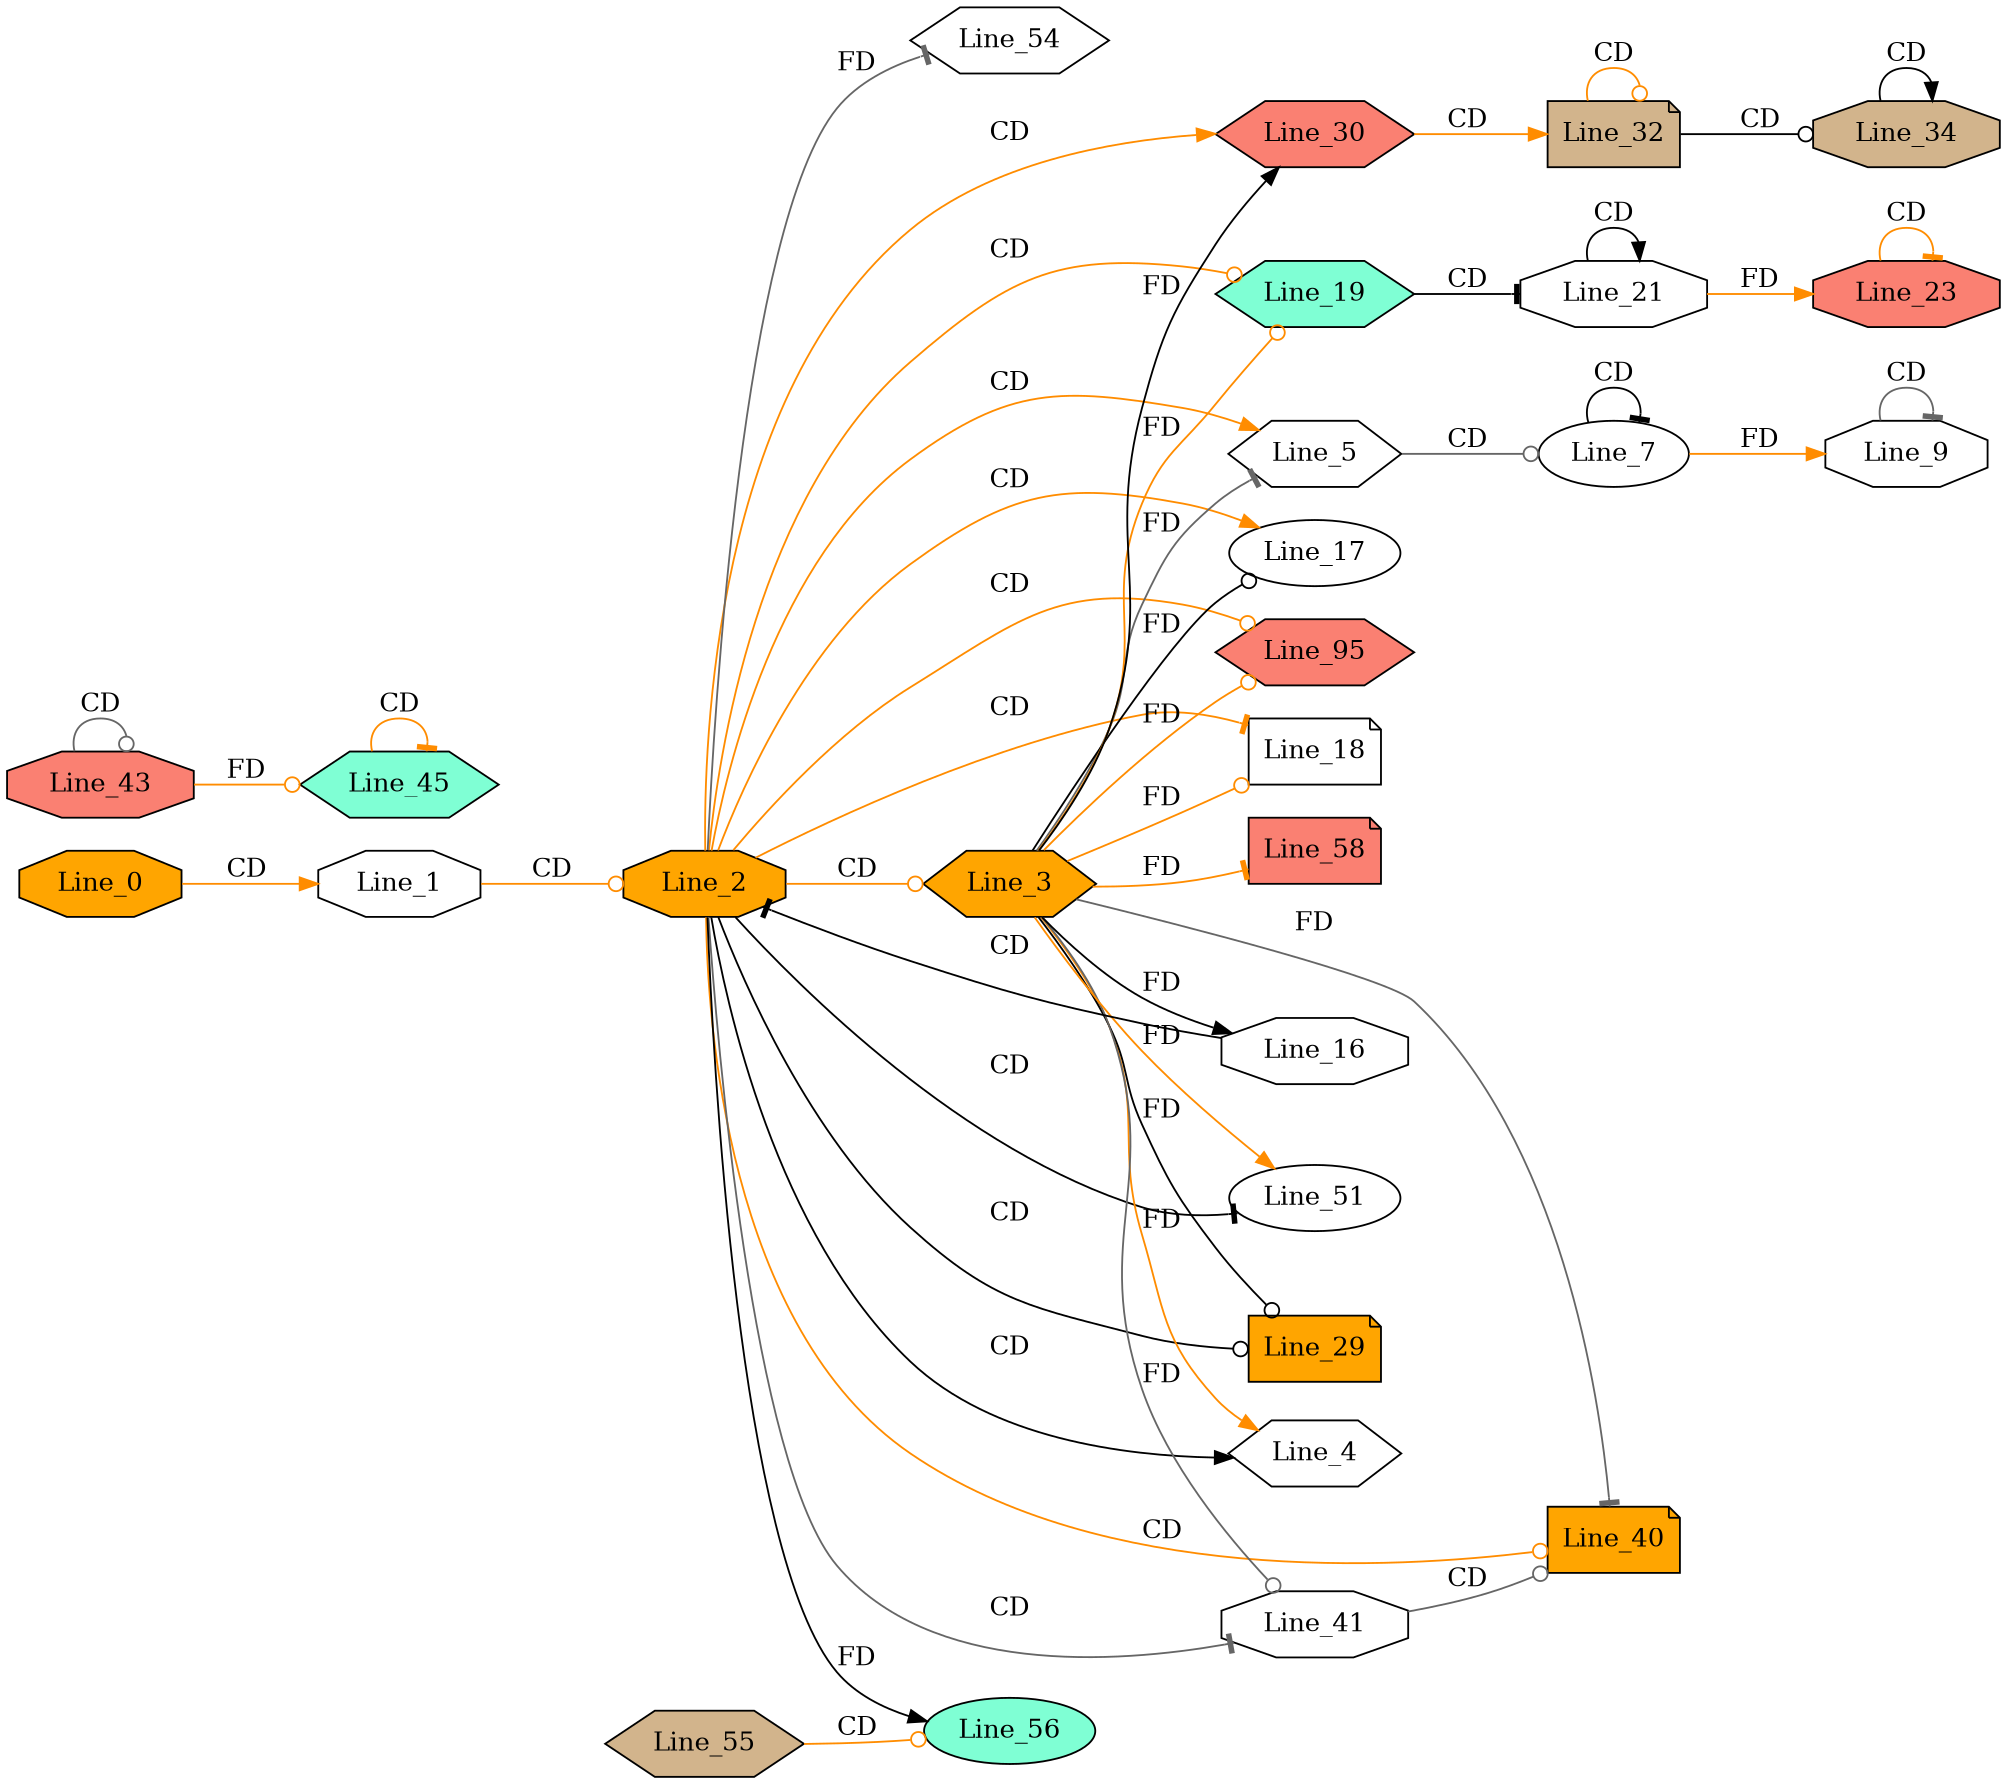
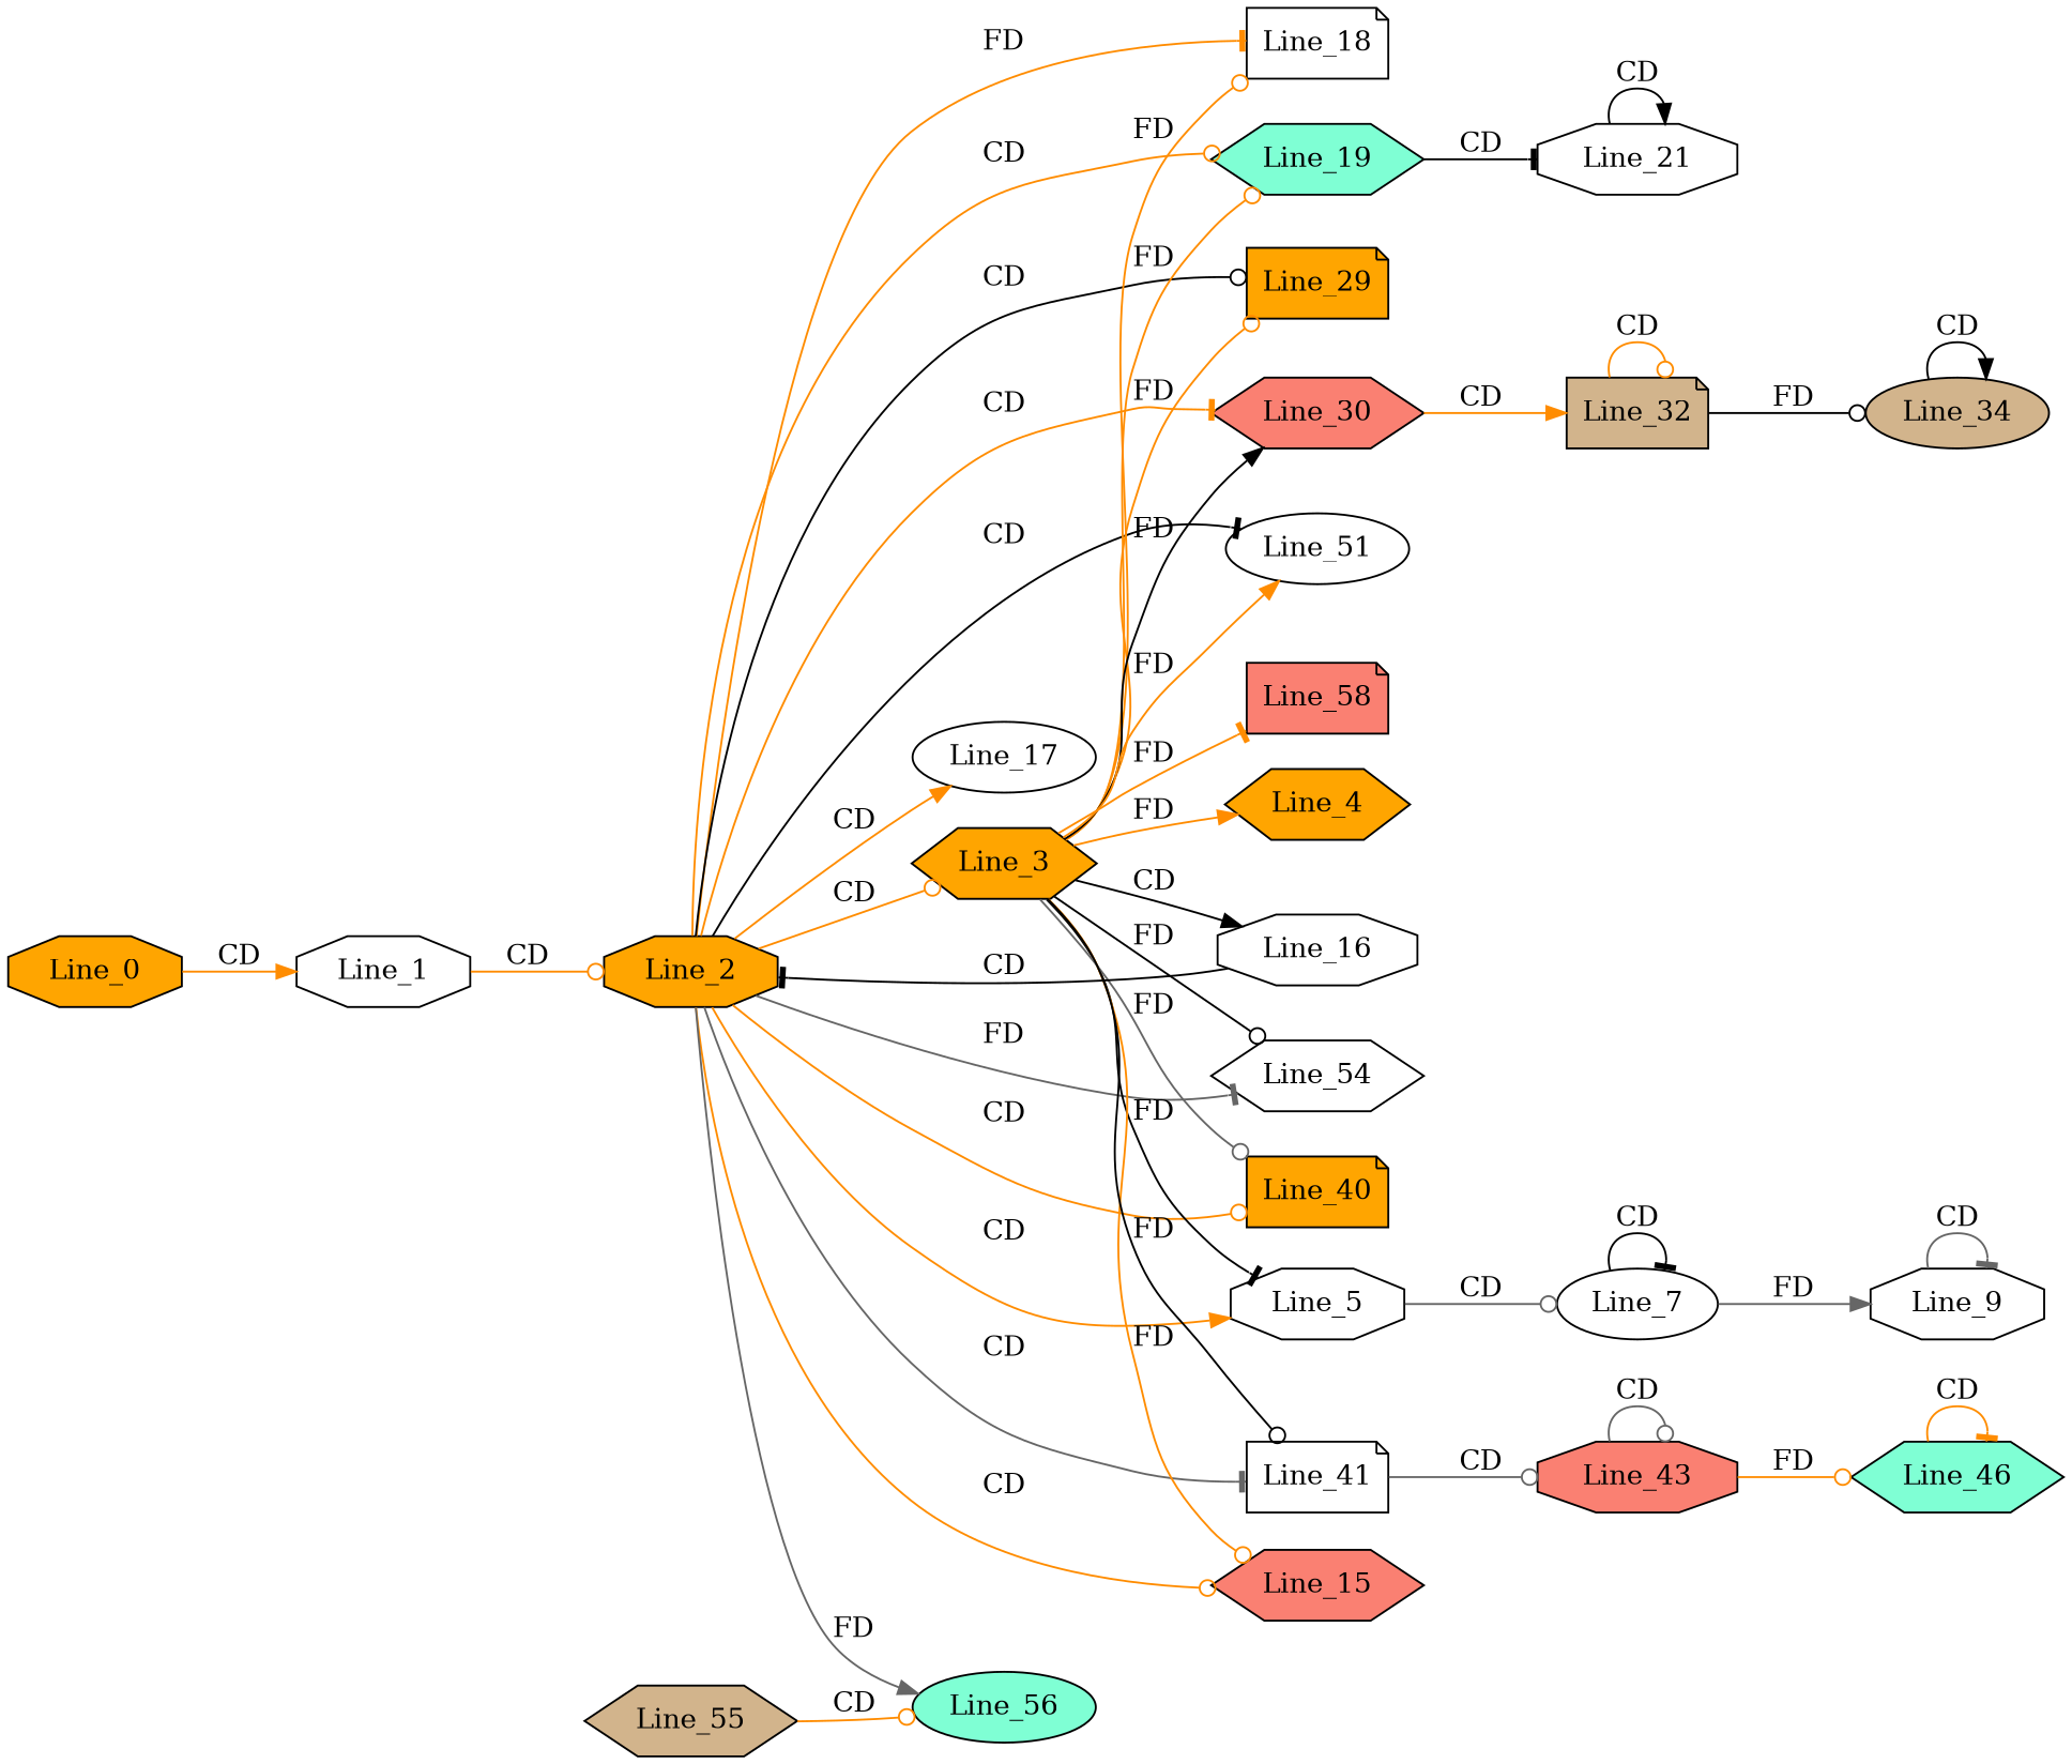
  digraph {
    rankdir=LR
    node [fillcolor=white shape=octagon style=filled]
    edge [arrowhead=odot color=darkorange]
    Line_0 [fillcolor=orange]
    Line_1
    Line_2 [fillcolor=orange]
    Line_3 [fillcolor=orange shape=hexagon]
-   Line_4 [shape=hexagon]
-   Line_5 [shape=hexagon]
-   Line_15 [fillcolor=salmon shape=hexagon label=Line_95]
+   Line_4 [fillcolor=orange shape=hexagon]
+   Line_5
+   Line_15 [fillcolor=salmon shape=hexagon]
    Line_17 [shape=ellipse]
    Line_18 [shape=note]
    Line_19 [fillcolor=aquamarine shape=hexagon]
    Line_29 [fillcolor=orange shape=note]
    Line_30 [fillcolor=salmon shape=hexagon]
    Line_40 [fillcolor=orange shape=note]
-   Line_41
+   Line_41 [shape=note]
    Line_51 [shape=ellipse]
    Line_54 [shape=hexagon]
    Line_56 [fillcolor=aquamarine shape=ellipse]
    Line_16
    Line_58 [fillcolor=salmon shape=note]
    Line_7 [shape=ellipse]
    Line_21
    Line_32 [fillcolor=tan shape=note]
    Line_43 [fillcolor=salmon]
    Line_9
-   Line_23 [fillcolor=salmon]
-   Line_34 [fillcolor=tan]
-   Line_45 [fillcolor=aquamarine shape=hexagon]
+   Line_34 [fillcolor=tan shape=ellipse]
+   Line_45 [fillcolor=aquamarine shape=hexagon label=Line_46]
    Line_55 [fillcolor=tan shape=hexagon]
    Line_0 -> Line_1 [arrowhead=normal label=CD]
    Line_1 -> Line_2 [label=CD]
    Line_2 -> Line_3 [label=CD]
-   Line_2 -> Line_4 [arrowhead=normal color=black label=CD]
    Line_2 -> Line_5 [arrowhead=normal label=CD]
    Line_2 -> Line_15 [label=CD]
    Line_2 -> Line_17 [arrowhead=normal label=CD]
-   Line_2 -> Line_18 [arrowhead=tee label=CD]
+   Line_2 -> Line_18 [arrowhead=tee label=FD]
    Line_2 -> Line_19 [label=CD]
    Line_2 -> Line_29 [color=black label=CD]
-   Line_2 -> Line_30 [arrowhead=normal label=CD]
+   Line_2 -> Line_30 [arrowhead=tee label=CD]
    Line_2 -> Line_40 [label=CD]
    Line_2 -> Line_41 [arrowhead=tee color=gray40 label=CD]
    Line_2 -> Line_51 [arrowhead=tee color=black label=CD]
    Line_2 -> Line_54 [arrowhead=tee color=gray40 label=FD]
-   Line_2 -> Line_56 [arrowhead=normal color=black label=FD]
+   Line_2 -> Line_56 [arrowhead=normal color=gray40 label=FD]
    Line_3 -> Line_4 [arrowhead=normal label=FD]
-   Line_3 -> Line_5 [arrowhead=tee color=gray40 label=FD]
+   Line_3 -> Line_5 [arrowhead=tee color=black label=FD]
    Line_3 -> Line_15 [label=FD]
-   Line_3 -> Line_17 [color=black label=FD]
+   Line_3 -> Line_54 [color=black label=FD]
    Line_3 -> Line_18 [label=FD]
    Line_3 -> Line_19 [label=FD]
-   Line_3 -> Line_29 [color=black label=FD]
+   Line_3 -> Line_29 [label=FD]
    Line_3 -> Line_30 [arrowhead=normal color=black label=FD]
-   Line_3 -> Line_40 [arrowhead=tee color=gray40 label=FD]
-   Line_3 -> Line_41 [color=gray40 label=FD]
+   Line_3 -> Line_40 [color=gray40 label=FD]
+   Line_3 -> Line_41 [color=black label=FD]
    Line_3 -> Line_51 [arrowhead=normal label=FD]
-   Line_3 -> Line_16 [arrowhead=normal color=black label=FD]
+   Line_3 -> Line_16 [arrowhead=normal color=black label=CD]
    Line_3 -> Line_58 [arrowhead=tee label=FD]
    Line_5 -> Line_7 [color=gray40 label=CD]
    Line_19 -> Line_21 [arrowhead=tee color=black label=CD]
    Line_30 -> Line_32 [arrowhead=normal label=CD]
-   Line_41 -> Line_40 [color=gray40 label=CD]
+   Line_41 -> Line_43 [color=gray40 label=CD]
    Line_16 -> Line_2 [arrowhead=tee color=black label=CD]
    Line_7 -> Line_7 [arrowhead=tee color=black label=CD]
-   Line_7 -> Line_9 [arrowhead=normal label=FD]
+   Line_7 -> Line_9 [arrowhead=normal color=gray40 label=FD]
    Line_21 -> Line_21 [arrowhead=normal color=black label=CD]
-   Line_21 -> Line_23 [arrowhead=normal label=FD]
    Line_32 -> Line_32 [label=CD]
-   Line_32 -> Line_34 [color=black label=CD]
+   Line_32 -> Line_34 [color=black label=FD]
    Line_43 -> Line_43 [color=gray40 label=CD]
    Line_43 -> Line_45 [label=FD]
    Line_9 -> Line_9 [arrowhead=tee color=gray40 label=CD]
-   Line_23 -> Line_23 [arrowhead=tee label=CD]
    Line_34 -> Line_34 [arrowhead=normal color=black label=CD]
    Line_45 -> Line_45 [arrowhead=tee label=CD]
    Line_55 -> Line_56 [label=CD]
  }
